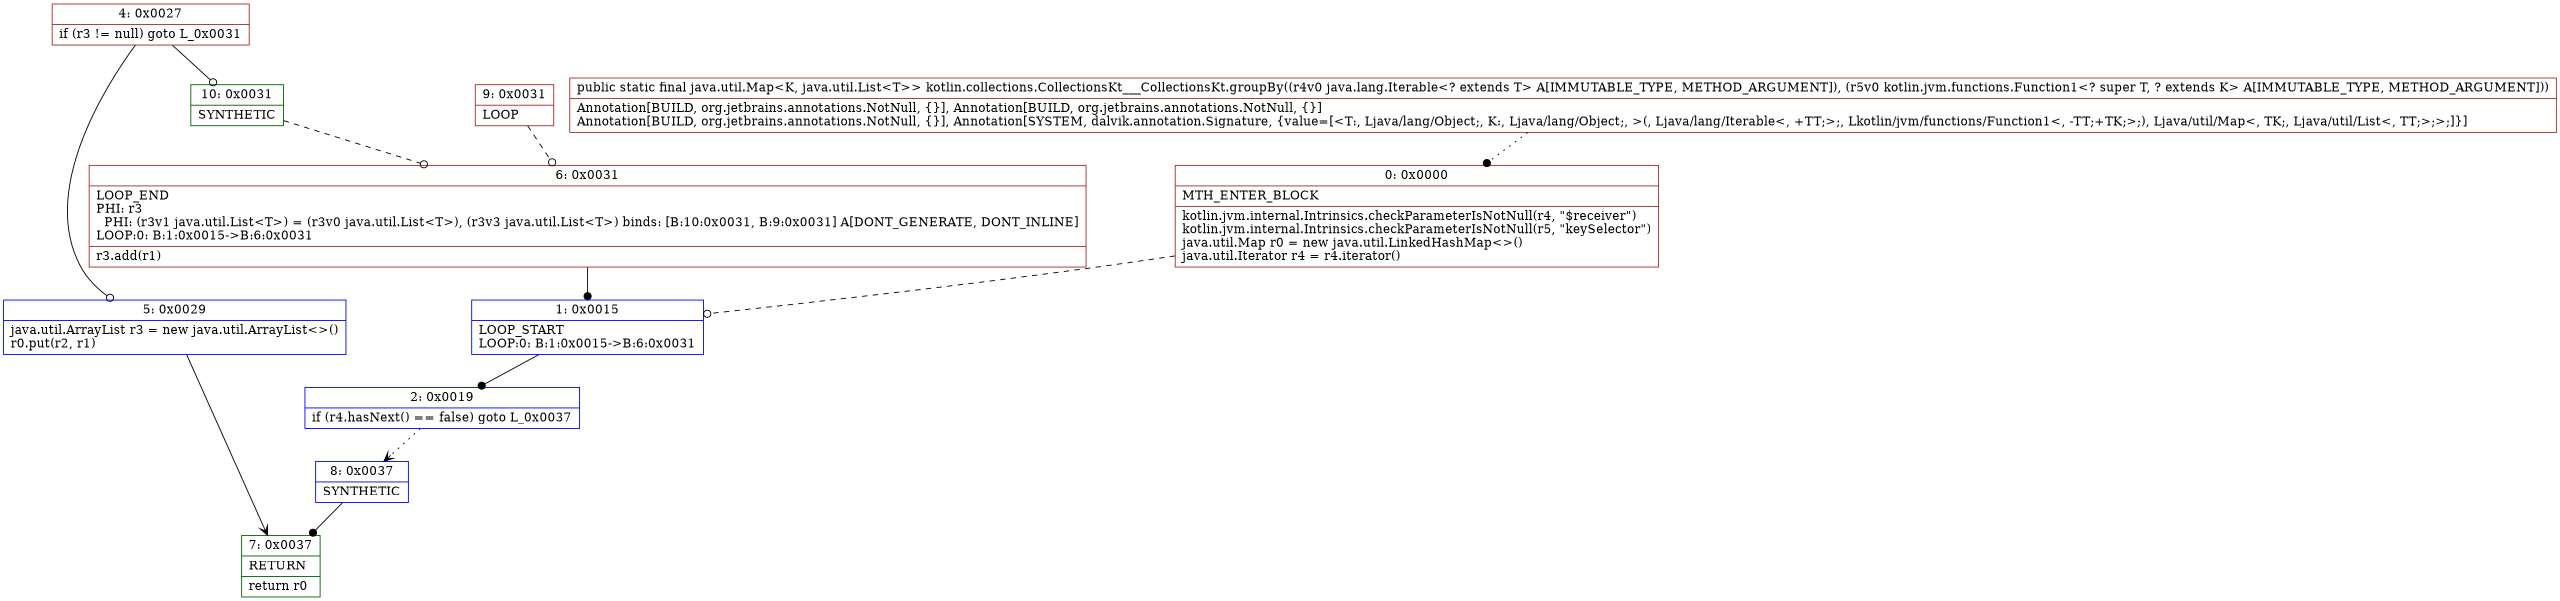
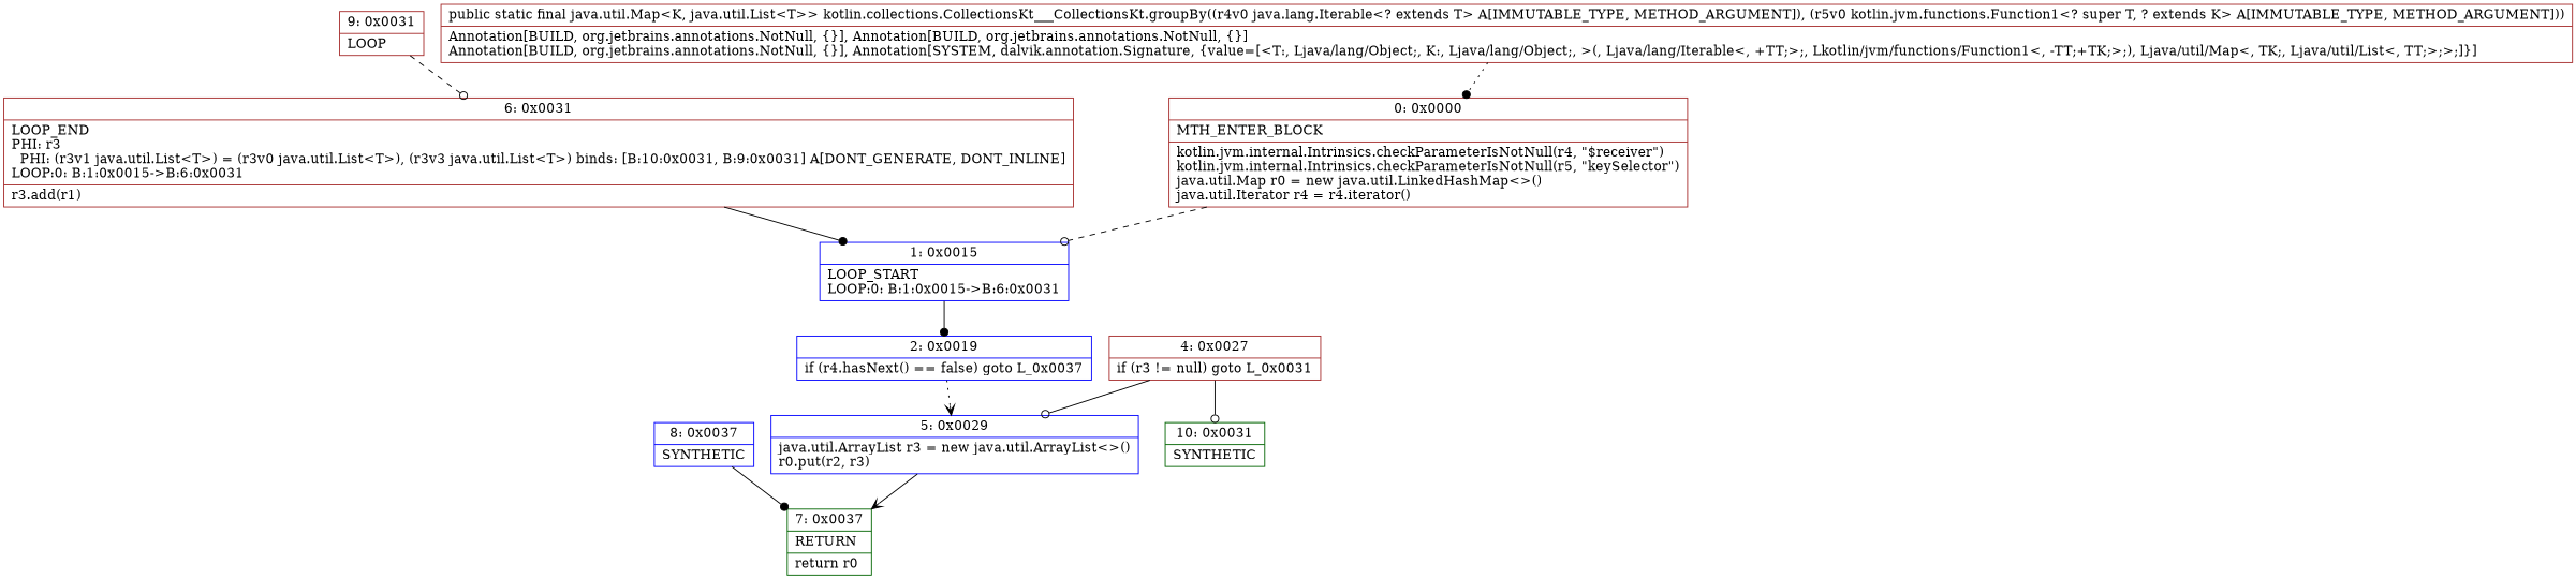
  digraph {
    node [color=brown shape=record]
    edge [arrowhead=odot style=solid]
    n1 [label="{0\:\ 0x0000|MTH_ENTER_BLOCK\l|kotlin.jvm.internal.Intrinsics.checkParameterIsNotNull(r4, \"$receiver\")\lkotlin.jvm.internal.Intrinsics.checkParameterIsNotNull(r5, \"keySelector\")\ljava.util.Map r0 = new java.util.LinkedHashMap\<\>()\ljava.util.Iterator r4 = r4.iterator()\l}"]
    n2 [color=blue label="{1\:\ 0x0015|LOOP_START\lLOOP:0: B:1:0x0015\-\>B:6:0x0031\l}"]
    n3 [color=blue label="{2\:\ 0x0019|if (r4.hasNext() == false) goto L_0x0037\l}"]
    n4 [color=blue label="{8\:\ 0x0037|SYNTHETIC\l}"]
    n5 [color=darkgreen label="{7\:\ 0x0037|RETURN\l|return r0\l}"]
    n6 [label="{4\:\ 0x0027|if (r3 != null) goto L_0x0031\l}"]
-   n7 [color=blue label="{5\:\ 0x0029|java.util.ArrayList r3 = new java.util.ArrayList\<\>()\lr0.put(r2, r1)\l}"]
+   n7 [color=blue label="{5\:\ 0x0029|java.util.ArrayList r3 = new java.util.ArrayList\<\>()\lr0.put(r2, r3)\l}"]
    n8 [color=darkgreen label="{10\:\ 0x0031|SYNTHETIC\l}"]
    n9 [label="{6\:\ 0x0031|LOOP_END\lPHI: r3 \l  PHI: (r3v1 java.util.List\<T\>) = (r3v0 java.util.List\<T\>), (r3v3 java.util.List\<T\>) binds: [B:10:0x0031, B:9:0x0031] A[DONT_GENERATE, DONT_INLINE]\lLOOP:0: B:1:0x0015\-\>B:6:0x0031\l|r3.add(r1)\l}"]
    n10 [label="{9\:\ 0x0031|LOOP\l}"]
    n11 [label="{public static final java.util.Map\<K, java.util.List\<T\>\> kotlin.collections.CollectionsKt___CollectionsKt.groupBy((r4v0 java.lang.Iterable\<? extends T\> A[IMMUTABLE_TYPE, METHOD_ARGUMENT]), (r5v0 kotlin.jvm.functions.Function1\<? super T, ? extends K\> A[IMMUTABLE_TYPE, METHOD_ARGUMENT]))  | Annotation[BUILD, org.jetbrains.annotations.NotNull, \{\}], Annotation[BUILD, org.jetbrains.annotations.NotNull, \{\}]\lAnnotation[BUILD, org.jetbrains.annotations.NotNull, \{\}], Annotation[SYSTEM, dalvik.annotation.Signature, \{value=[\<T:, Ljava\/lang\/Object;, K:, Ljava\/lang\/Object;, \>(, Ljava\/lang\/Iterable\<, +TT;\>;, Lkotlin\/jvm\/functions\/Function1\<, \-TT;+TK;\>;), Ljava\/util\/Map\<, TK;, Ljava\/util\/List\<, TT;\>;\>;]\}]\l}"]
    n1 -> n2 [style=dashed]
    n2 -> n3 [arrowhead=dot]
-   n3 -> n4 [arrowhead=vee style=dotted]
+   n3 -> n7 [arrowhead=vee style=dotted]
    n4 -> n5 [arrowhead=dot]
    n6 -> n7
    n6 -> n8
    n7 -> n5 [arrowhead=vee]
-   n8 -> n9 [style=dashed]
    n9 -> n2 [arrowhead=dot]
    n10 -> n9 [style=dashed]
    n11 -> n1 [arrowhead=dot style=dotted]
  }
